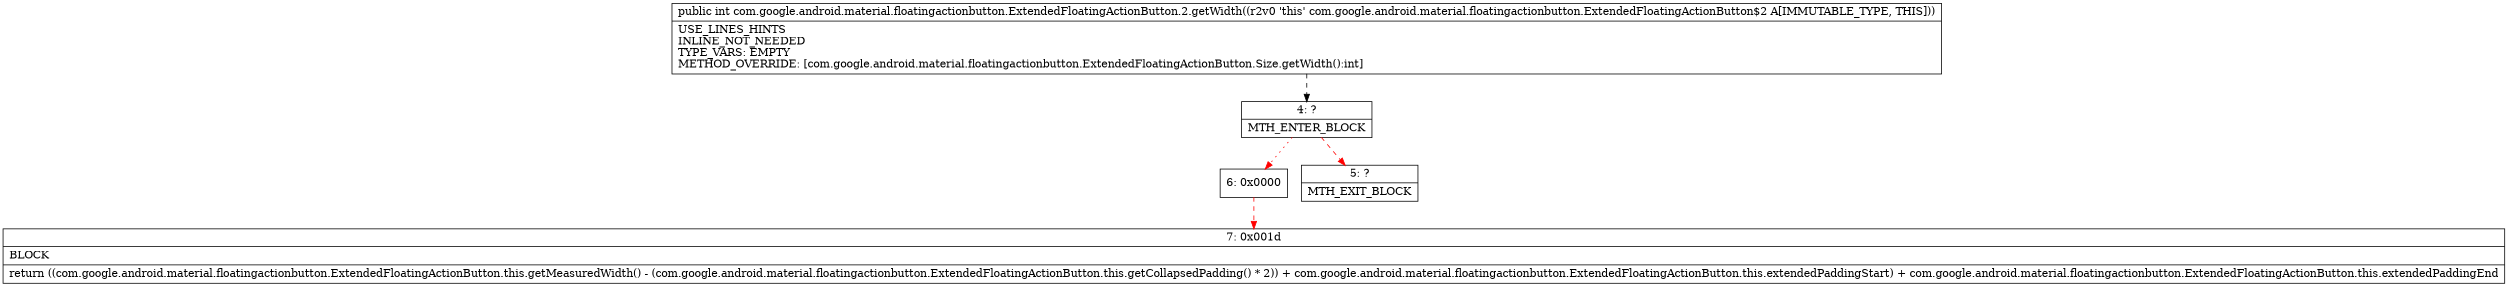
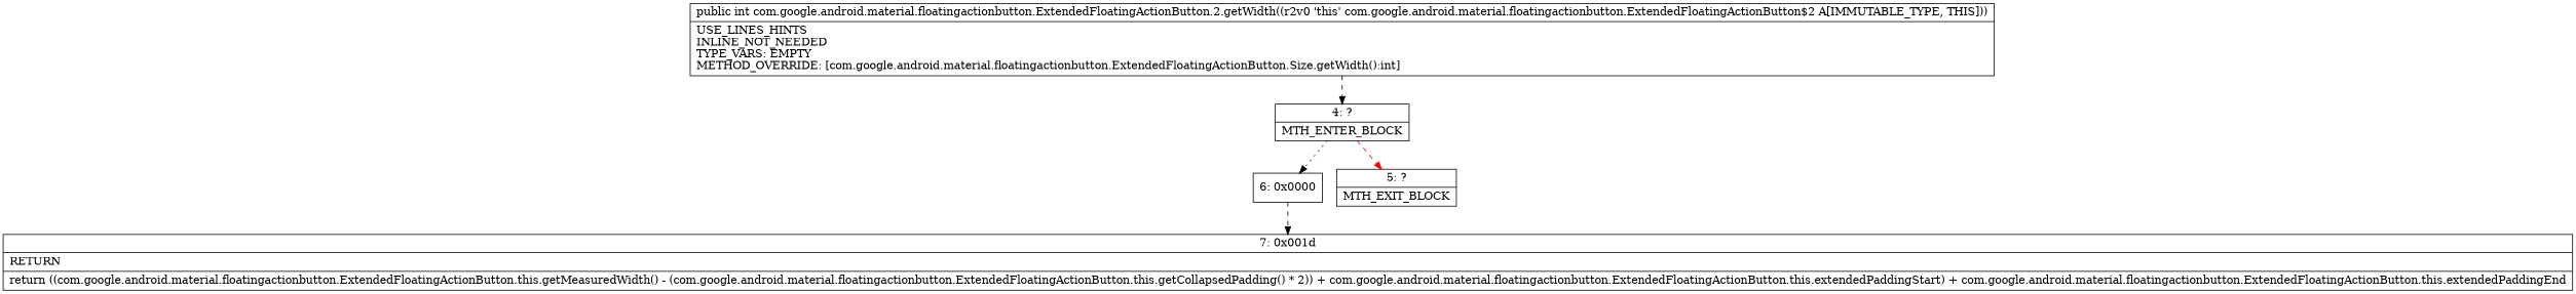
  digraph {
    node [shape=record]
    edge [color=black style=dashed]
    n1 [label="{4\:\ ?|MTH_ENTER_BLOCK\l}"]
    n2 [label="{6\:\ 0x0000}"]
    n3 [label="{5\:\ ?|MTH_EXIT_BLOCK\l}"]
-   n4 [label="{7\:\ 0x001d|BLOCK\l|return ((com.google.android.material.floatingactionbutton.ExtendedFloatingActionButton.this.getMeasuredWidth() \- (com.google.android.material.floatingactionbutton.ExtendedFloatingActionButton.this.getCollapsedPadding() * 2)) + com.google.android.material.floatingactionbutton.ExtendedFloatingActionButton.this.extendedPaddingStart) + com.google.android.material.floatingactionbutton.ExtendedFloatingActionButton.this.extendedPaddingEnd\l}"]
+   n4 [label="{7\:\ 0x001d|RETURN\l|return ((com.google.android.material.floatingactionbutton.ExtendedFloatingActionButton.this.getMeasuredWidth() \- (com.google.android.material.floatingactionbutton.ExtendedFloatingActionButton.this.getCollapsedPadding() * 2)) + com.google.android.material.floatingactionbutton.ExtendedFloatingActionButton.this.extendedPaddingStart) + com.google.android.material.floatingactionbutton.ExtendedFloatingActionButton.this.extendedPaddingEnd\l}"]
    n5 [label="{public int com.google.android.material.floatingactionbutton.ExtendedFloatingActionButton.2.getWidth((r2v0 'this' com.google.android.material.floatingactionbutton.ExtendedFloatingActionButton$2 A[IMMUTABLE_TYPE, THIS]))  | USE_LINES_HINTS\lINLINE_NOT_NEEDED\lTYPE_VARS: EMPTY\lMETHOD_OVERRIDE: [com.google.android.material.floatingactionbutton.ExtendedFloatingActionButton.Size.getWidth():int]\l}"]
-   n1 -> n2 [color=red style=dotted]
+   n1 -> n2 [style=dotted]
    n1 -> n3 [color=red]
-   n2 -> n4 [color=red]
+   n2 -> n4
    n5 -> n1
  }
